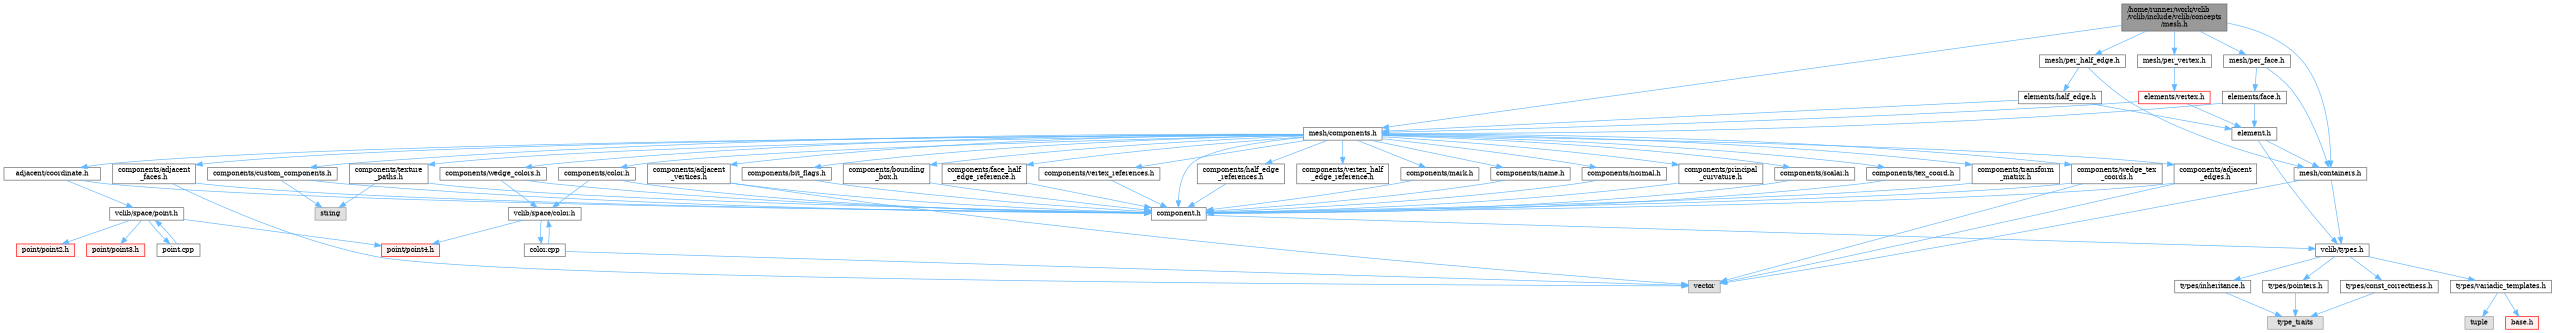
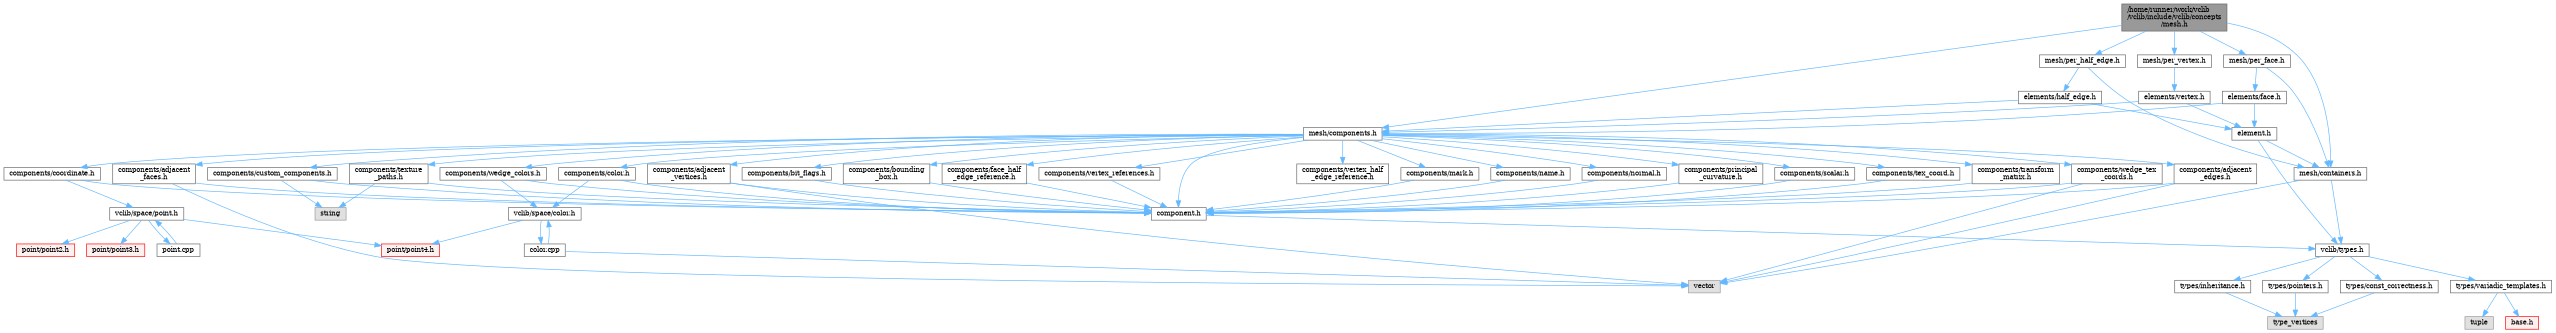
  digraph {
    fontname="DejaVu Serif"
    node [color=grey40 fillcolor=white fontname="DejaVu Serif" fontsize=10 shape=box style=filled]
    edge [color=steelblue1 fontname="DejaVu Serif" fontsize=10 labelfontname=Helvetica labelfontsize=10 style=solid]
    n1 [color=gray40 fillcolor=grey60 fontcolor=black height=0.2 label="/home/runner/work/vclib\l/vclib/include/vclib/concepts\l/mesh.h" width=0.4]
    n2 [height=0.2 label="mesh/components.h" width=0.4]
    n3 [height=0.2 label="mesh/containers.h" width=0.4]
    n4 [height=0.2 label="mesh/per_face.h" width=0.4]
    n5 [height=0.2 label="mesh/per_half_edge.h" width=0.4]
    n6 [height=0.2 label="mesh/per_vertex.h" width=0.4]
    n7 [height=0.2 label="components/adjacent\l_edges.h" width=0.4]
    n8 [height=0.2 label="component.h" width=0.4]
    n9 [height=0.2 label="components/adjacent\l_faces.h" width=0.4]
    n10 [height=0.2 label="components/adjacent\l_vertices.h" width=0.4]
    n11 [height=0.2 label="components/bit_flags.h" width=0.4]
    n12 [height=0.2 label="components/bounding\l_box.h" width=0.4]
    n13 [height=0.2 label="components/color.h" width=0.4]
-   n14 [height=0.2 label="adjacent/coordinate.h" width=0.4]
+   n14 [height=0.2 label="components/coordinate.h" width=0.4]
    n15 [height=0.2 label="components/custom_components.h" width=0.4]
    n16 [height=0.2 label="components/face_half\l_edge_reference.h" width=0.4]
-   n17 [height=0.2 label="components/half_edge\l_references.h" width=0.4]
    n18 [height=0.2 label="components/mark.h" width=0.4]
    n19 [height=0.2 label="components/name.h" width=0.4]
    n20 [height=0.2 label="components/normal.h" width=0.4]
    n21 [height=0.2 label="components/principal\l_curvature.h" width=0.4]
    n22 [height=0.2 label="components/scalar.h" width=0.4]
    n23 [height=0.2 label="components/tex_coord.h" width=0.4]
    n24 [height=0.2 label="components/texture\l_paths.h" width=0.4]
    n25 [height=0.2 label="components/transform\l_matrix.h" width=0.4]
    n26 [height=0.2 label="components/vertex_half\l_edge_reference.h" width=0.4]
    n27 [height=0.2 label="components/vertex_references.h" width=0.4]
    n28 [height=0.2 label="components/wedge_colors.h" width=0.4]
    n29 [height=0.2 label="components/wedge_tex\l_coords.h" width=0.4]
    n30 [color=grey60 fillcolor="#E0E0E0" height=0.2 label=vector width=0.4]
    n31 [height=0.2 label="vclib/types.h" width=0.4]
    n32 [height=0.2 label="elements/face.h" width=0.4]
    n33 [height=0.2 label="elements/half_edge.h" width=0.4]
-   n34 [color=red height=0.2 label="elements/vertex.h" width=0.4]
+   n34 [height=0.2 label="elements/vertex.h" width=0.4]
    n35 [height=0.2 label="vclib/space/color.h" width=0.4]
    n36 [height=0.2 label="vclib/space/point.h" width=0.4]
    n37 [color=grey60 fillcolor="#E0E0E0" height=0.2 label=string width=0.4]
    n38 [height=0.2 label="types/const_correctness.h" width=0.4]
    n39 [height=0.2 label="types/inheritance.h" width=0.4]
    n40 [height=0.2 label="types/pointers.h" width=0.4]
    n41 [height=0.2 label="types/variadic_templates.h" width=0.4]
-   n42 [color=grey60 fillcolor="#E0E0E0" height=0.2 label=type_traits width=0.4]
+   n42 [color=grey60 fillcolor="#E0E0E0" height=0.2 label=type_vertices width=0.4]
    n43 [color=red fillcolor="#FFF0F0" height=0.2 label="base.h" width=0.4]
    n44 [color=grey60 fillcolor="#E0E0E0" height=0.2 label=tuple width=0.4]
    n45 [color=red fillcolor="#FFF0F0" height=0.2 label="point/point4.h" width=0.4]
    n46 [height=0.2 label="color.cpp" width=0.4]
    n47 [color=red fillcolor="#FFF0F0" height=0.2 label="point/point2.h" width=0.4]
    n48 [color=red fillcolor="#FFF0F0" height=0.2 label="point/point3.h" width=0.4]
    n49 [height=0.2 label="point.cpp" width=0.4]
    n50 [height=0.2 label="element.h" width=0.4]
    n1 -> n2
    n1 -> n3
    n1 -> n4
    n1 -> n5
    n1 -> n6
    n2 -> n7
    n2 -> n8
    n2 -> n9
    n2 -> n10
    n2 -> n11
    n2 -> n12
    n2 -> n13
    n2 -> n14
    n2 -> n15
    n2 -> n16
-   n2 -> n17
    n2 -> n18
    n2 -> n19
    n2 -> n20
    n2 -> n21
    n2 -> n22
    n2 -> n23
    n2 -> n24
    n2 -> n25
    n2 -> n26
    n2 -> n27
    n2 -> n28
    n2 -> n29
    n3 -> n30
    n3 -> n31
    n4 -> n3
    n4 -> n32
    n5 -> n3
    n5 -> n33
    n6 -> n34
    n7 -> n8
    n7 -> n30
    n8 -> n31
    n9 -> n8
    n9 -> n30
    n10 -> n8
    n10 -> n30
    n11 -> n8
    n12 -> n8
    n13 -> n8
    n13 -> n35
    n14 -> n8
    n14 -> n36
    n15 -> n8
    n15 -> n37
    n16 -> n8
-   n17 -> n8
    n18 -> n8
    n19 -> n8
    n20 -> n8
    n21 -> n8
    n22 -> n8
    n23 -> n8
    n24 -> n8
    n24 -> n37
    n25 -> n8
    n27 -> n8
    n28 -> n8
    n28 -> n35
    n29 -> n8
    n29 -> n30
    n31 -> n38
    n31 -> n39
    n31 -> n40
    n31 -> n41
    n32 -> n2
    n32 -> n50
    n33 -> n2
    n33 -> n50
    n34 -> n2
    n34 -> n50
    n35 -> n45
    n35 -> n46
    n36 -> n45
    n36 -> n47
    n36 -> n48
    n36 -> n49
    n38 -> n42
    n39 -> n42
    n40 -> n42
    n41 -> n43
    n41 -> n44
    n46 -> n30
    n46 -> n35
    n49 -> n36
    n50 -> n3
    n50 -> n31
  }
